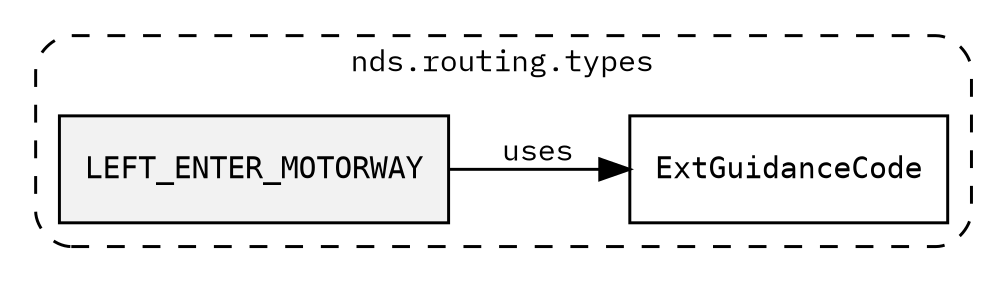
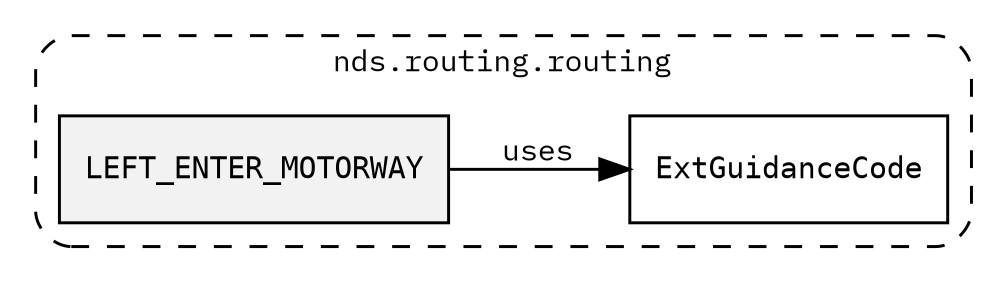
  digraph {
    fontsize=10
    rankdir=LR
    fontname="IBM Plex Mono"
    node [fontsize=10 shape=box fontname="IBM Plex Mono"]
    n1 [fillcolor="#0000000D" label=<<font face="monospace"><table align="center" border="0" cellspacing="0" cellpadding="0"><tr><td href="../../../content/packages/nds.routing.types.html#Constant-LEFT_ENTER_MOTORWAY" title="Constant defined in nds.routing.types">LEFT_ENTER_MOTORWAY</td></tr></table></font>> style=filled]
    n2 [label=<<font face="monospace"><table align="center" border="0" cellspacing="0" cellpadding="0"><tr><td href="../../../content/packages/nds.routing.types.html#Subtype-ExtGuidanceCode" title="Subtype defined in nds.routing.types">ExtGuidanceCode</td></tr></table></font>>]
    subgraph cluster_1 {
-     label="nds.routing.types"
+     label="nds.routing.routing"
      style="dashed, rounded"
      n1
      n2
    }
    n1 -> n2 [fontsize=10 label=uses fontname="IBM Plex Mono"]
  }
